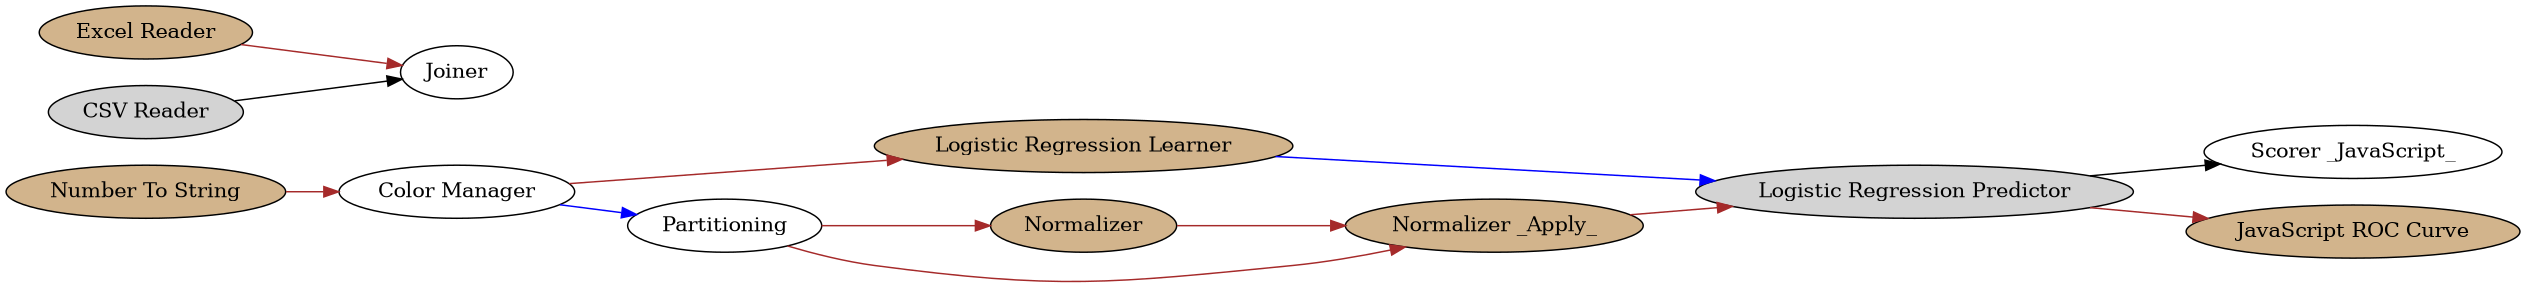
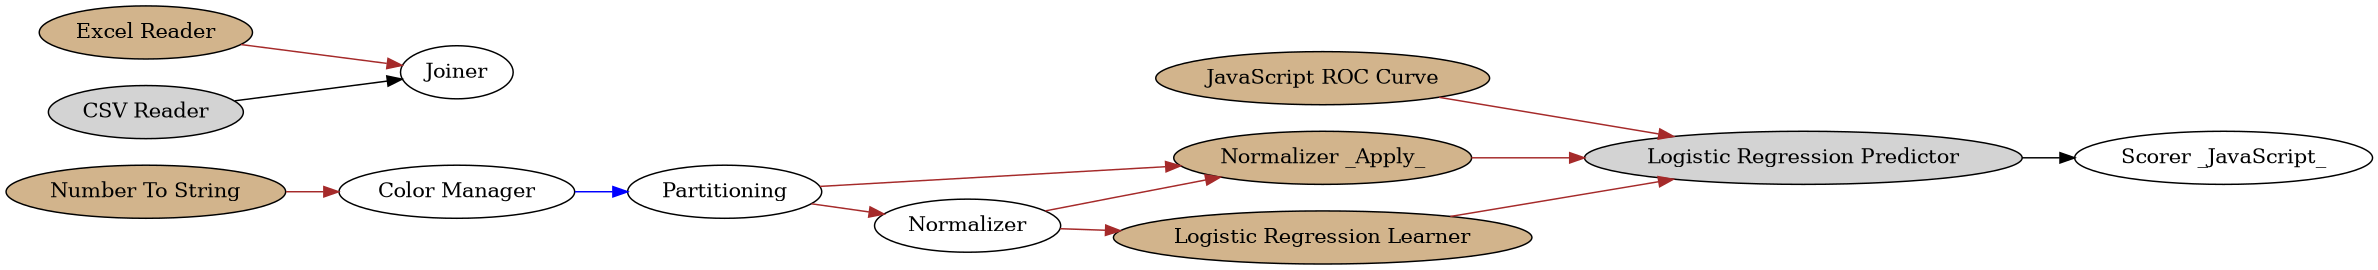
  digraph {
    rankdir=LR
    node [fillcolor=tan style=filled]
    edge [color=brown]
-   n1 [label=Normalizer]
+   n1 [fillcolor=white label=Normalizer]
    n2 [label="Normalizer _Apply_"]
    n3 [label="Logistic Regression Learner"]
    n4 [fillcolor=lightgrey label="Logistic Regression Predictor"]
    n5 [fillcolor=white label="Scorer _JavaScript_"]
    n6 [label="JavaScript ROC Curve"]
    n7 [fillcolor=white label="Color Manager"]
    n8 [fillcolor=white label=Partitioning]
    n9 [fillcolor=white label=Joiner]
    n10 [label="Number To String"]
    n11 [label="Excel Reader"]
    n12 [fillcolor=lightgrey label="CSV Reader"]
    n1 -> n2
-   n7 -> n3
+   n1 -> n3
    n2 -> n4
-   n3 -> n4 [color=blue]
+   n3 -> n4
    n4 -> n5 [color=black]
-   n4 -> n6
+   n6 -> n4
    n7 -> n8 [color=blue]
    n8 -> n1
    n8 -> n2
    n10 -> n7
    n11 -> n9
    n12 -> n9 [color=black]
  }
